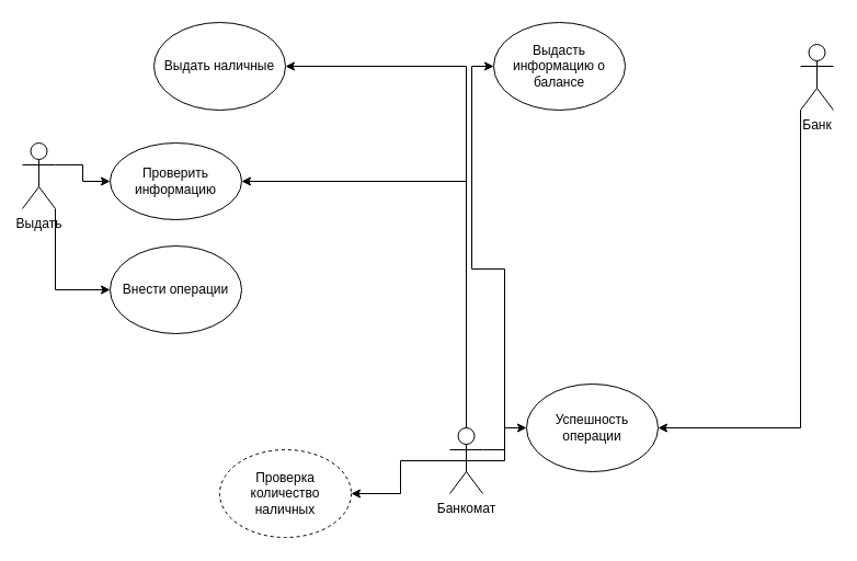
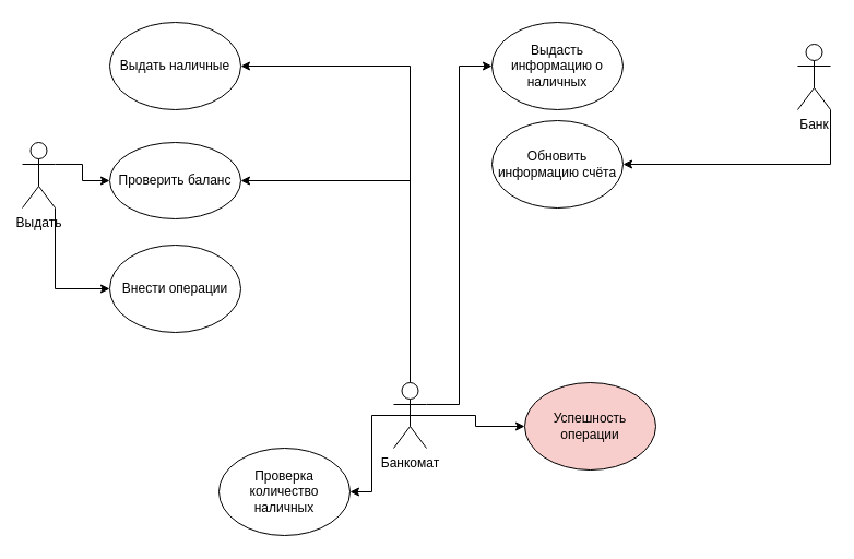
  <mxCell id="0" />
  <mxCell id="1" parent="0" />
  <mxCell id="2" style="edgeStyle=orthogonalEdgeStyle;rounded=0;orthogonalLoop=1;jettySize=auto;html=1;exitX=1;exitY=0.333;exitDx=0;exitDy=0;exitPerimeter=0;entryX=0;entryY=0.5;entryDx=0;entryDy=0;" edge="1" parent="1" source="4" target="8"><mxGeometry relative="1" as="geometry" /></mxCell>
  <mxCell id="3" style="edgeStyle=orthogonalEdgeStyle;rounded=0;orthogonalLoop=1;jettySize=auto;html=1;exitX=1;exitY=1;exitDx=0;exitDy=0;exitPerimeter=0;entryX=0;entryY=0.5;entryDx=0;entryDy=0;" edge="1" parent="1" source="4" target="16"><mxGeometry relative="1" as="geometry" /></mxCell>
  <mxCell id="4" value="Выдать" style="shape=umlActor;verticalLabelPosition=bottom;verticalAlign=top;html=1;outlineConnect=0;" vertex="1" parent="1"><mxGeometry x="20" y="130" width="30" height="60" as="geometry" /></mxCell>
- <mxCell id="6" style="edgeStyle=orthogonalEdgeStyle;rounded=0;orthogonalLoop=1;jettySize=auto;html=1;exitX=0;exitY=1;exitDx=0;exitDy=0;exitPerimeter=0;entryX=1;entryY=0.5;entryDx=0;entryDy=0;" edge="1" parent="1" source="7" target="20"><mxGeometry relative="1" as="geometry" /></mxCell>
+ <mxCell id="5" style="edgeStyle=orthogonalEdgeStyle;rounded=0;orthogonalLoop=1;jettySize=auto;html=1;exitX=1;exitY=1;exitDx=0;exitDy=0;exitPerimeter=0;entryX=1;entryY=0.5;entryDx=0;entryDy=0;" edge="1" parent="1" source="7" target="18"><mxGeometry relative="1" as="geometry" /></mxCell>
  <mxCell id="7" value="Банк" style="shape=umlActor;verticalLabelPosition=bottom;verticalAlign=top;html=1;outlineConnect=0;" vertex="1" parent="1"><mxGeometry x="730" y="40" width="30" height="60" as="geometry" /></mxCell>
- <mxCell id="8" value="Проверить информацию" style="ellipse;whiteSpace=wrap;html=1;" vertex="1" parent="1"><mxGeometry x="100" y="130" width="120" height="70" as="geometry" /></mxCell>
- <mxCell id="9" value="Выдать наличные" style="ellipse;whiteSpace=wrap;html=1;" vertex="1" parent="1"><mxGeometry x="140" y="20" width="120" height="80" as="geometry" /></mxCell>
+ <mxCell id="8" value="Проверить баланс" style="ellipse;whiteSpace=wrap;html=1;" vertex="1" parent="1"><mxGeometry x="100" y="130" width="120" height="70" as="geometry" /></mxCell>
+ <mxCell id="9" value="Выдать наличные" style="ellipse;whiteSpace=wrap;html=1;" vertex="1" parent="1"><mxGeometry x="100" y="20" width="120" height="80" as="geometry" /></mxCell>
  <mxCell id="10" style="edgeStyle=orthogonalEdgeStyle;rounded=0;orthogonalLoop=1;jettySize=auto;html=1;exitX=0.5;exitY=0;exitDx=0;exitDy=0;exitPerimeter=0;entryX=1;entryY=0.5;entryDx=0;entryDy=0;" edge="1" parent="1" source="15" target="8"><mxGeometry relative="1" as="geometry" /></mxCell>
  <mxCell id="11" style="edgeStyle=orthogonalEdgeStyle;rounded=0;orthogonalLoop=1;jettySize=auto;html=1;exitX=0.5;exitY=0;exitDx=0;exitDy=0;exitPerimeter=0;entryX=1;entryY=0.5;entryDx=0;entryDy=0;" edge="1" parent="1" source="15" target="9"><mxGeometry relative="1" as="geometry" /></mxCell>
  <mxCell id="12" style="edgeStyle=orthogonalEdgeStyle;rounded=0;orthogonalLoop=1;jettySize=auto;html=1;exitX=1;exitY=0.333;exitDx=0;exitDy=0;exitPerimeter=0;entryX=0;entryY=0.5;entryDx=0;entryDy=0;" edge="1" parent="1" source="15" target="17"><mxGeometry relative="1" as="geometry" /></mxCell>
  <mxCell id="13" style="edgeStyle=orthogonalEdgeStyle;rounded=0;orthogonalLoop=1;jettySize=auto;html=1;exitX=0.5;exitY=0.5;exitDx=0;exitDy=0;exitPerimeter=0;entryX=1;entryY=0.5;entryDx=0;entryDy=0;" edge="1" parent="1" source="15" target="19"><mxGeometry relative="1" as="geometry" /></mxCell>
  <mxCell id="14" style="edgeStyle=orthogonalEdgeStyle;rounded=0;orthogonalLoop=1;jettySize=auto;html=1;exitX=0.5;exitY=0.5;exitDx=0;exitDy=0;exitPerimeter=0;" edge="1" parent="1" source="15" target="20"><mxGeometry relative="1" as="geometry"><mxPoint x="460" y="390" as="targetPoint" /></mxGeometry></mxCell>
- <mxCell id="15" value="Банкомат" style="shape=umlActor;verticalLabelPosition=bottom;verticalAlign=top;html=1;outlineConnect=0;" vertex="1" parent="1"><mxGeometry x="410" y="390" width="30" height="60" as="geometry" /></mxCell>
+ <mxCell id="15" value="Банкомат" style="shape=umlActor;verticalLabelPosition=bottom;verticalAlign=top;html=1;outlineConnect=0;" vertex="1" parent="1"><mxGeometry x="360" y="350" width="30" height="60" as="geometry" /></mxCell>
  <mxCell id="16" value="Внести операции" style="ellipse;whiteSpace=wrap;html=1;" vertex="1" parent="1"><mxGeometry x="100" y="224" width="120" height="80" as="geometry" /></mxCell>
- <mxCell id="17" value="Выдасть информацию о балансе" style="ellipse;whiteSpace=wrap;html=1;" vertex="1" parent="1"><mxGeometry x="450" y="20" width="120" height="80" as="geometry" /></mxCell>
- <mxCell id="19" value="Проверка количество наличных" style="ellipse;whiteSpace=wrap;html=1;dashed=1;" vertex="1" parent="1"><mxGeometry x="200" y="410" width="120" height="80" as="geometry" /></mxCell>
- <mxCell id="20" value="Успешность операции" style="ellipse;whiteSpace=wrap;html=1;" vertex="1" parent="1"><mxGeometry x="480" y="350" width="120" height="80" as="geometry" /></mxCell>
+ <mxCell id="17" value="Выдасть информацию о наличных" style="ellipse;whiteSpace=wrap;html=1;" vertex="1" parent="1"><mxGeometry x="450" y="20" width="120" height="80" as="geometry" /></mxCell>
+ <mxCell id="18" value="Обновить информацию счёта" style="ellipse;whiteSpace=wrap;html=1;" vertex="1" parent="1"><mxGeometry x="450" y="110" width="120" height="80" as="geometry" /></mxCell>
+ <mxCell id="19" value="Проверка количество наличных" style="ellipse;whiteSpace=wrap;html=1;" vertex="1" parent="1"><mxGeometry x="200" y="410" width="120" height="80" as="geometry" /></mxCell>
+ <mxCell id="20" value="Успешность операции" style="ellipse;whiteSpace=wrap;html=1;fillColor=#f8cecc;" vertex="1" parent="1"><mxGeometry x="480" y="350" width="120" height="80" as="geometry" /></mxCell>
